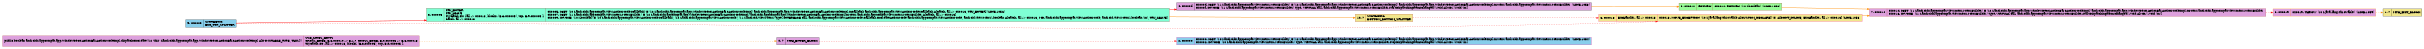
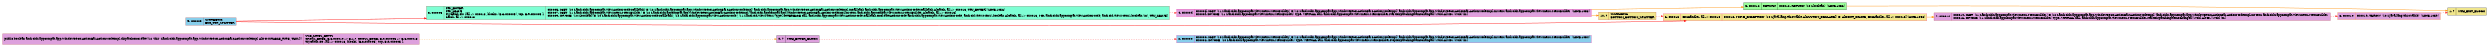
  digraph {
    rankdir=LR
    node [color=brown fillcolor=plum shape=record style=filled]
    edge [color=red style=dashed]
    n1 [color=black label="{0\:\ ?|MTH_ENTER_BLOCK\l}"]
    n2 [color=deeppink fillcolor=skyblue label="{2\:\ 0x0000|0x0000: IGET  (r0 I:androidx.appcompat.view.menu.MenuBuilder) = (r2 I:androidx.appcompat.app.WindowDecorActionBar$ActionModeImpl) androidx.appcompat.app.WindowDecorActionBar.ActionModeImpl.mMenu androidx.appcompat.view.menu.MenuBuilder  (LINE:1054)\l0x0002: INVOKE  (r0 I:androidx.appcompat.view.menu.MenuBuilder) type: VIRTUAL call: androidx.appcompat.view.menu.MenuBuilder.stopDispatchingItemsChanged():void A[MD:():void (m)]\l}"]
-   n3 [color=black fillcolor=skyblue label="{9\:\ 0x0005|SYNTHETIC\lEXC_TOP_SPLITTER\l}"]
+   n3 [fillcolor=skyblue label="{9\:\ 0x0005|SYNTHETIC\lEXC_TOP_SPLITTER\l}"]
    n4 [fillcolor=aquamarine label="{3\:\ 0x0005|TRY_ENTER\lTRY_LEAVE\lTryCatch #0 \{all \-\> 0x0013, blocks: (B:3:0x0005), top: B:9:0x0005 \}\lCatch: all \-\> 0x0013\l|0x0005: IGET  (r0 I:androidx.appcompat.view.ActionMode$Callback) = (r2 I:androidx.appcompat.app.WindowDecorActionBar$ActionModeImpl) androidx.appcompat.app.WindowDecorActionBar.ActionModeImpl.mCallback androidx.appcompat.view.ActionMode$Callback A[Catch: all \-\> 0x0013, TRY_ENTER] (LINE:1056)\l0x0007: IGET  (r1 I:androidx.appcompat.view.menu.MenuBuilder) = (r2 I:androidx.appcompat.app.WindowDecorActionBar$ActionModeImpl) androidx.appcompat.app.WindowDecorActionBar.ActionModeImpl.mMenu androidx.appcompat.view.menu.MenuBuilder A[Catch: all \-\> 0x0013]\l0x0009: INVOKE  (r0 I:boolean) = (r0 I:androidx.appcompat.view.ActionMode$Callback), (r2 I:androidx.appcompat.view.ActionMode), (r1 I:android.view.Menu) type: INTERFACE call: androidx.appcompat.view.ActionMode.Callback.onCreateActionMode(androidx.appcompat.view.ActionMode, android.view.Menu):boolean A[Catch: all \-\> 0x0013, MD:(androidx.appcompat.view.ActionMode, android.view.Menu):boolean (m), TRY_LEAVE]\l}"]
    n5 [color=deeppink fillcolor=khaki label="{6\:\ 0x0013|ExcHandler: all \-\> 0x0013\l|0x0013: MOVE_EXCEPTION  (r0 I:java.lang.Throwable A[CUSTOM_DECLARE]) =  A[DONT_INLINE, ExcHandler: all \-\> 0x0013] (LINE:1058)\l}"]
-   n6 [color=black label="{4\:\ 0x000d|0x000d: IGET  (r1 I:androidx.appcompat.view.menu.MenuBuilder) = (r2 I:androidx.appcompat.app.WindowDecorActionBar$ActionModeImpl) androidx.appcompat.app.WindowDecorActionBar.ActionModeImpl.mMenu androidx.appcompat.view.menu.MenuBuilder  (LINE:1058)\l0x000f: INVOKE  (r1 I:androidx.appcompat.view.menu.MenuBuilder) type: VIRTUAL call: androidx.appcompat.view.menu.MenuBuilder.startDispatchingItemsChanged():void A[MD:():void (m)]\l}"]
+   n6 [color=deeppink label="{4\:\ 0x000d|0x000d: IGET  (r1 I:androidx.appcompat.view.menu.MenuBuilder) = (r2 I:androidx.appcompat.app.WindowDecorActionBar$ActionModeImpl) androidx.appcompat.app.WindowDecorActionBar.ActionModeImpl.mMenu androidx.appcompat.view.menu.MenuBuilder  (LINE:1058)\l0x000f: INVOKE  (r1 I:androidx.appcompat.view.menu.MenuBuilder) type: VIRTUAL call: androidx.appcompat.view.menu.MenuBuilder.startDispatchingItemsChanged():void A[MD:():void (m)]\l}"]
    n7 [fillcolor=khaki label="{10\:\ ?|SYNTHETIC\lBOTTOM_BOTTOM_SPLITTER\l}"]
    n8 [label="{7\:\ 0x0014|0x0014: IGET  (r1 I:androidx.appcompat.view.menu.MenuBuilder) = (r2 I:androidx.appcompat.app.WindowDecorActionBar$ActionModeImpl) androidx.appcompat.app.WindowDecorActionBar.ActionModeImpl.mMenu androidx.appcompat.view.menu.MenuBuilder \l0x0016: INVOKE  (r1 I:androidx.appcompat.view.menu.MenuBuilder) type: VIRTUAL call: androidx.appcompat.view.menu.MenuBuilder.startDispatchingItemsChanged():void A[MD:():void (m)]\l}"]
-   n9 [fillcolor=palegreen label="{5\:\ 0x0012|RETURN\l|0x0012: RETURN  (r0 I:boolean)  (LINE:1056)\l}"]
+   n9 [color=black fillcolor=palegreen label="{5\:\ 0x0012|RETURN\l|0x0012: RETURN  (r0 I:boolean)  (LINE:1056)\l}"]
    n10 [color=black fillcolor=khaki label="{1\:\ ?|MTH_EXIT_BLOCK\l}"]
    n11 [color=darkorange label="{8\:\ 0x0019|0x0019: THROW  (r0 I:java.lang.Throwable)  (LINE:1059)\l}"]
    n12 [label="{public boolean androidx.appcompat.app.WindowDecorActionBar.ActionModeImpl.dispatchOnCreate((r2 'this' I:androidx.appcompat.app.WindowDecorActionBar$ActionModeImpl A[IMMUTABLE_TYPE, THIS]))  | USE_LINES_HINTS\lCROSS_EDGE: B:8:0x0019 \-\> B:1:?, CROSS_EDGE: B:9:0x0005 \-\> B:6:0x0013\lTryCatch #0 \{all \-\> 0x0013, blocks: (B:3:0x0005), top: B:9:0x0005 \}\l}"]
    n1 -> n2
    n3 -> n4 [style=bold]
-   n3 -> n5
-   n4 -> n6 [style=bold]
-   n4 -> n7 [color=darkorange style=bold]
+   n3 -> n5 [style=bold]
+   n4 -> n6
+   n6 -> n7 [color=darkorange style=bold]
    n5 -> n8 [color=darkorange style=bold]
    n6 -> n9 [color=darkorange style=bold]
    n7 -> n5
    n8 -> n11
-   n9 -> n8 [color=darkorange style=bold]
-   n11 -> n10 [color=darkorange]
+   n9 -> n10 [color=darkorange style=bold]
+   n11 -> n10
    n12 -> n1 [color=darkorange]
  }
